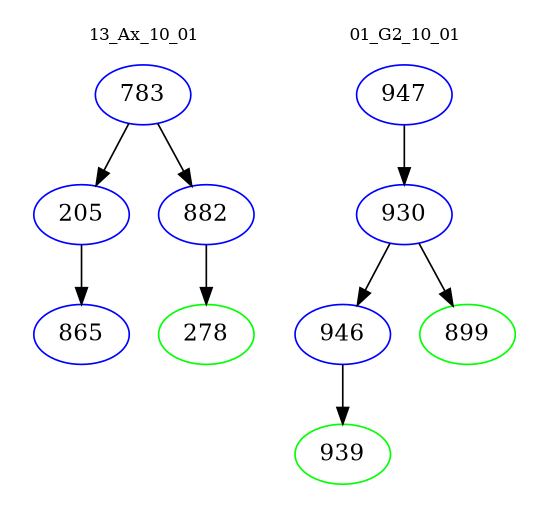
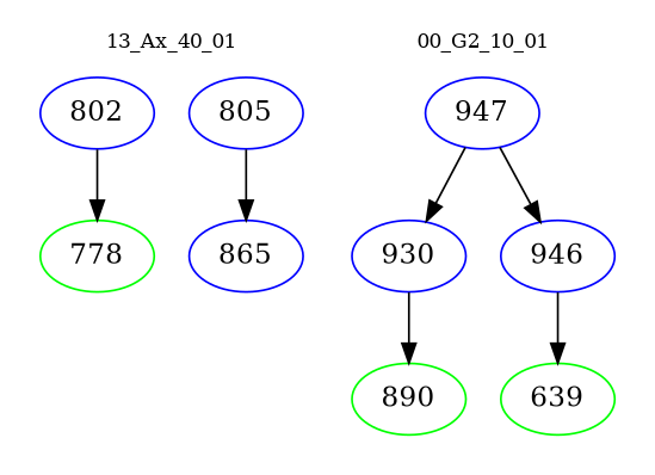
  digraph {
    node [color=blue]
    edge [color=black]
-   n1 [label=783]
-   n2 [label=205]
-   n3 [label=882]
+   n2 [label=805]
+   n3 [label=802]
    n4 [label=865]
-   n5 [color=green label=278]
+   n5 [color=green label=778]
    n6 [label=947]
    n7 [label=930]
    n8 [label=946]
-   n9 [color=green label=899]
-   n10 [color=green label=939]
+   n9 [color=green label=890]
+   n10 [color=green label=639]
    subgraph cluster_1 {
      color=white
      fontsize=10
-     label="13_Ax_10_01"
-     n1
+     label="13_Ax_40_01"
      n2
      n3
      n4
      n5
    }
    subgraph cluster_2 {
      color=white
      fontsize=10
-     label="01_G2_10_01"
+     label="00_G2_10_01"
      n6
      n7
      n8
      n9
      n10
    }
-   n1 -> n2
-   n1 -> n3
    n2 -> n4
    n3 -> n5
    n6 -> n7
-   n7 -> n8
+   n6 -> n8
    n7 -> n9
    n8 -> n10
  }
